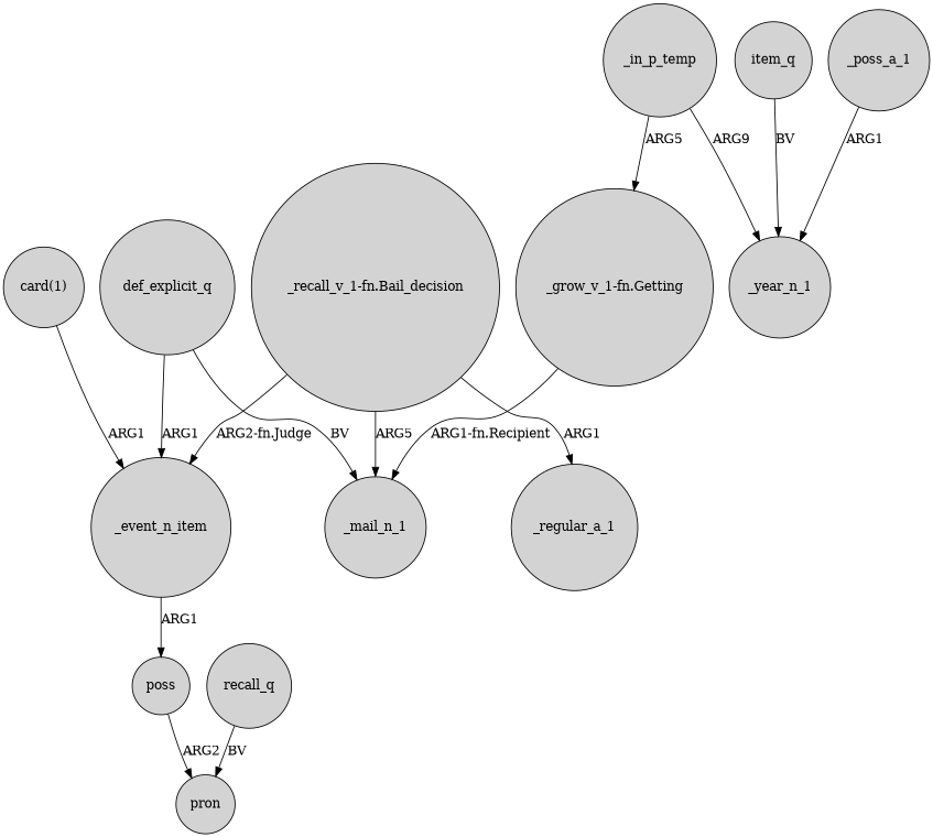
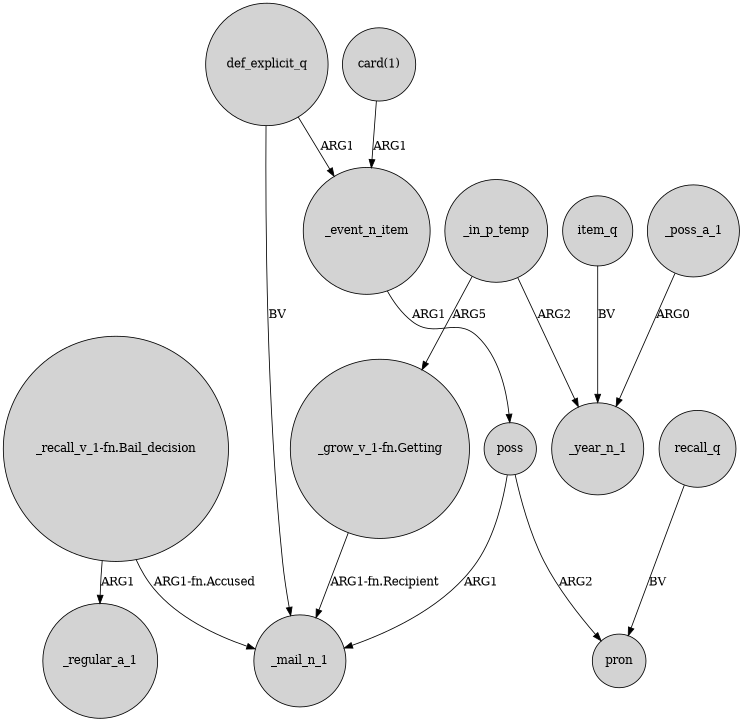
  digraph {
    node [shape=circle style=filled]
    poss
    _mail_n_1
    pron
    _event_n_item
    def_explicit_q
    n6 [label=item_q]
    _year_n_1
    "_recall_v_1-fn.Bail_decision"
    _regular_a_1
    _in_p_temp
    "_grow_v_1-fn.Getting"
    "card(1)"
    n13 [label=recall_q]
    n14 [label=_poss_a_1]
+   poss -> _mail_n_1 [label=ARG1]
    poss -> pron [label=ARG2]
    _event_n_item -> poss [label=ARG1]
    def_explicit_q -> _mail_n_1 [label=BV]
    def_explicit_q -> _event_n_item [label=ARG1]
    n6 -> _year_n_1 [label=BV]
-   "_recall_v_1-fn.Bail_decision" -> _mail_n_1 [label=ARG5]
-   "_recall_v_1-fn.Bail_decision" -> _event_n_item [label="ARG2-fn.Judge"]
+   "_recall_v_1-fn.Bail_decision" -> _mail_n_1 [label="ARG1-fn.Accused"]
    "_recall_v_1-fn.Bail_decision" -> _regular_a_1 [label=ARG1]
-   _in_p_temp -> _year_n_1 [label=ARG9]
+   _in_p_temp -> _year_n_1 [label=ARG2]
    _in_p_temp -> "_grow_v_1-fn.Getting" [label=ARG5]
    "_grow_v_1-fn.Getting" -> _mail_n_1 [label="ARG1-fn.Recipient"]
    "card(1)" -> _event_n_item [label=ARG1]
    n13 -> pron [label=BV]
-   n14 -> _year_n_1 [label=ARG1]
+   n14 -> _year_n_1 [label=ARG0]
  }
